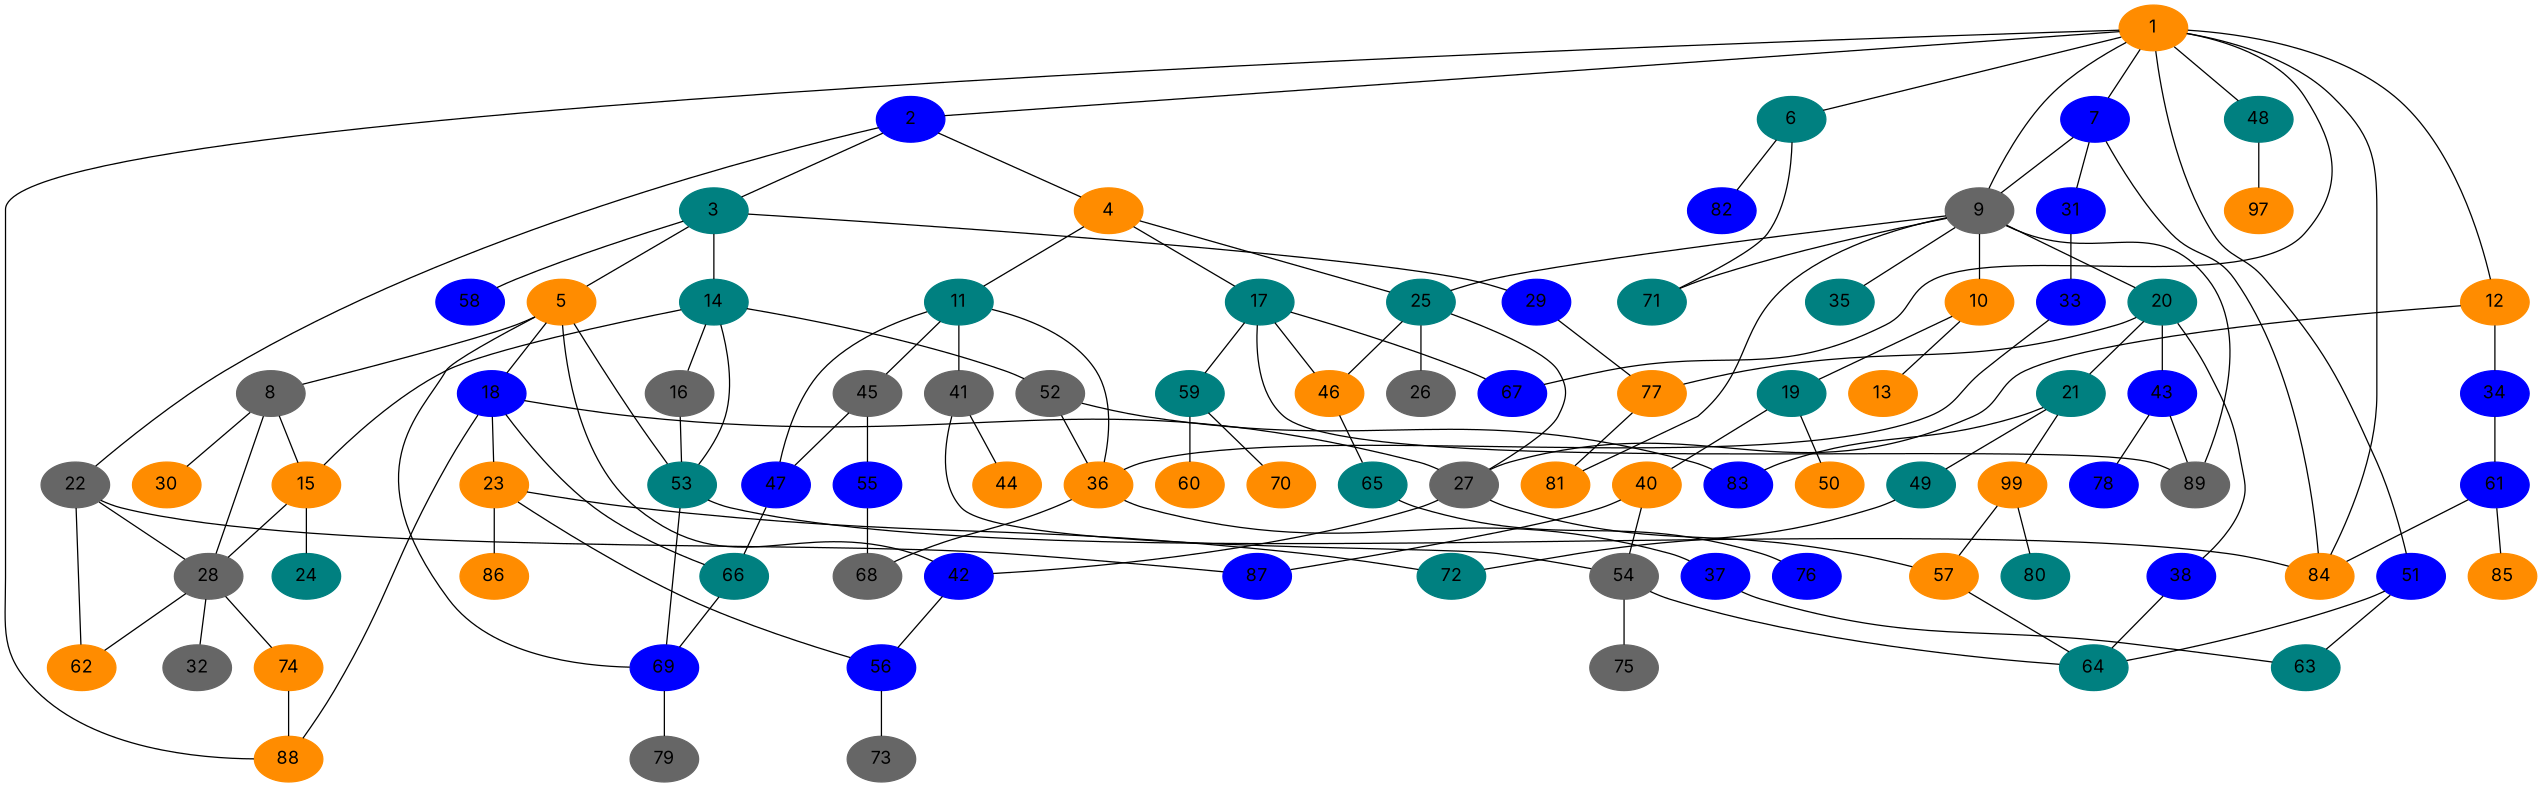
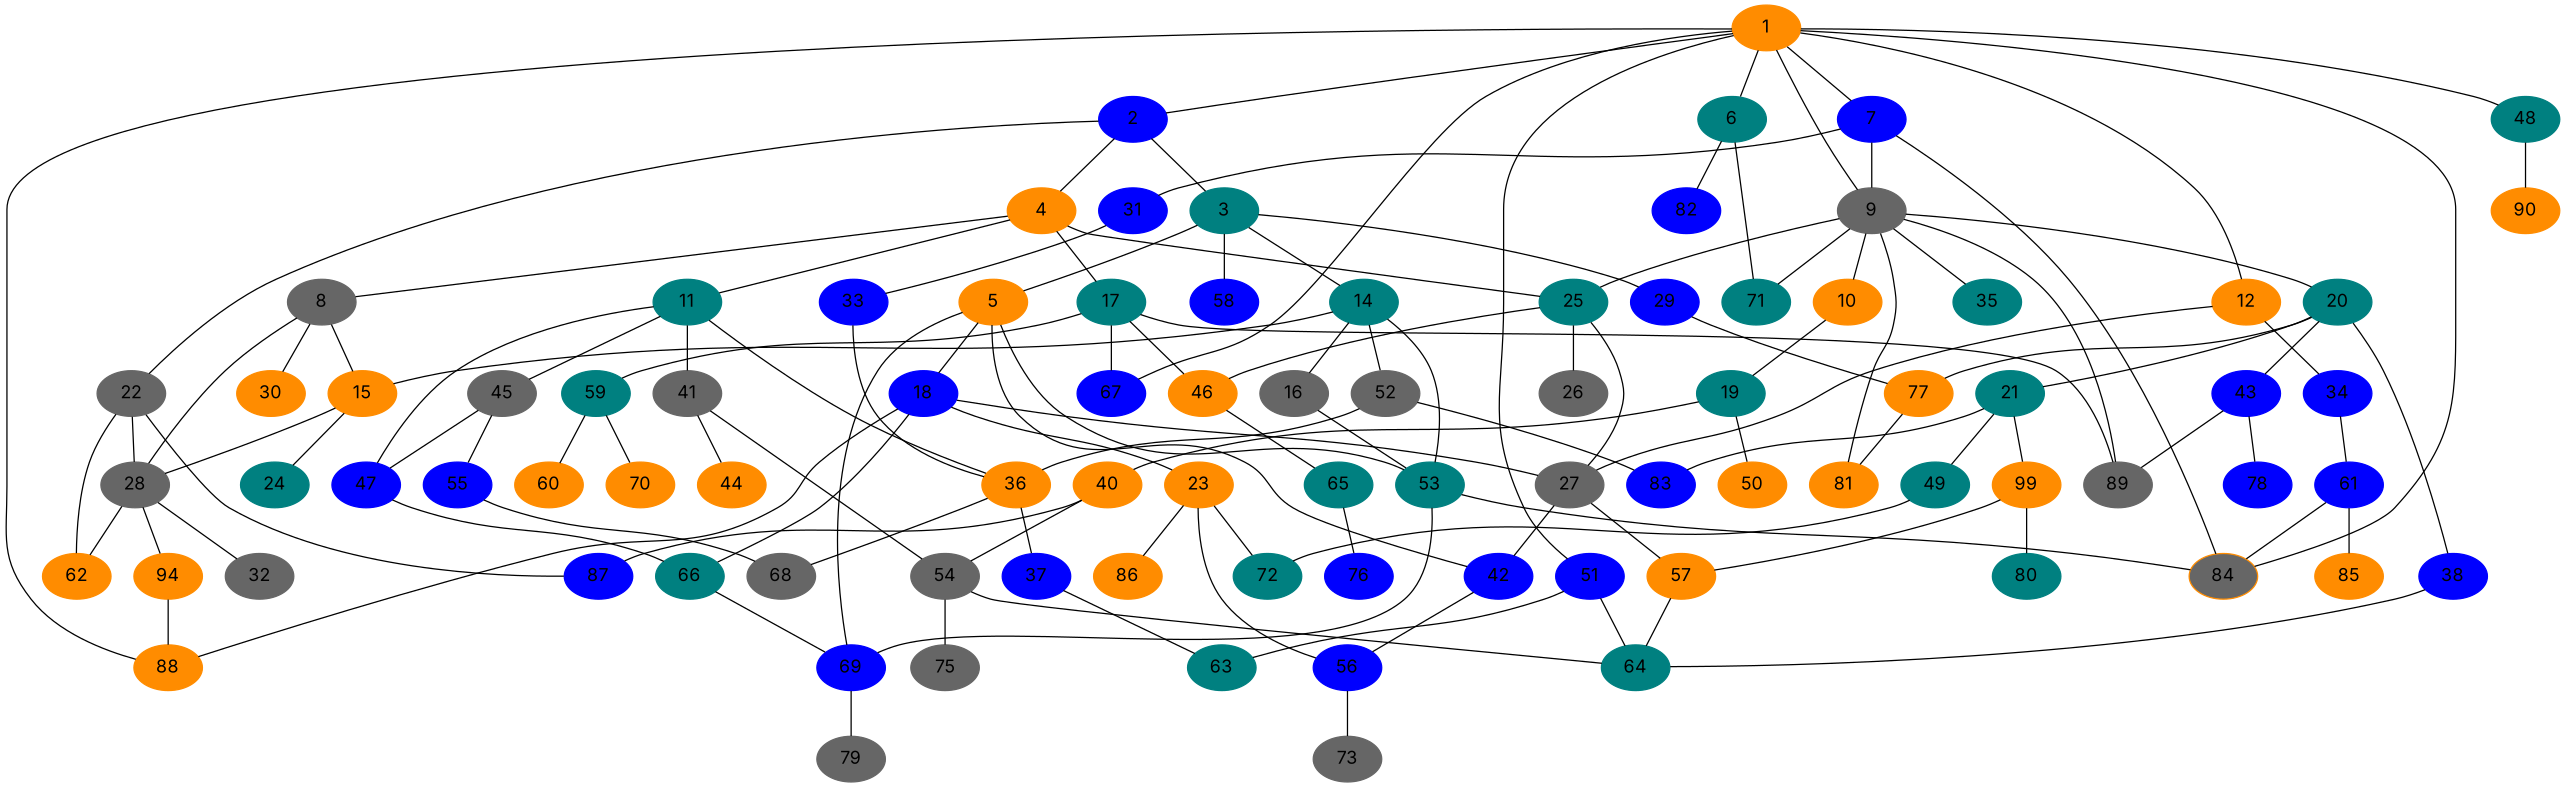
  graph {
    fontname=Inter
    node [color=darkorange fontname=Inter style=filled]
    edge [fontname=Inter]
    2 [color=blue]
    1
    6 [color=teal]
    7 [color=blue]
    9 [color=gray40]
    12
    48 [color=teal]
    51 [color=blue]
    67 [color=blue]
-   84
+   84 [fillcolor=gray40]
    88
    3 [color=teal]
    4
    22 [color=gray40]
    71 [color=teal]
    82 [color=blue]
    31 [color=blue]
    25 [color=teal]
    10
    20 [color=teal]
    35 [color=teal]
    81
    89 [color=gray40]
    27 [color=gray40]
    34 [color=blue]
-   90 [label=97]
+   90
    63 [color=teal]
    64 [color=teal]
-   74
+   74 [label=94]
    5
    14 [color=teal]
    29 [color=blue]
    58 [color=blue]
    8 [color=gray40]
    11 [color=teal]
    17 [color=teal]
    28 [color=gray40]
    62
    87 [color=blue]
    18 [color=blue]
    42 [color=blue]
    53 [color=teal]
    69 [color=blue]
    15
    16 [color=gray40]
    52 [color=gray40]
    77
    30
    36
    41 [color=gray40]
    45 [color=gray40]
    47 [color=blue]
    46
    59 [color=teal]
    26 [color=gray40]
    23
    66 [color=teal]
    56 [color=blue]
    79 [color=gray40]
    33 [color=blue]
    24 [color=teal]
    32 [color=gray40]
-   13
    19 [color=teal]
    21 [color=teal]
    38 [color=blue]
    43 [color=blue]
    40
    50
    37 [color=blue]
    68 [color=gray40]
    54 [color=gray40]
    44
    55 [color=blue]
    57
    61 [color=blue]
    83 [color=blue]
    65 [color=teal]
    60
    70
    72 [color=teal]
    86
    n83 [label=99]
    49 [color=teal]
    78 [color=blue]
    80 [color=teal]
    73 [color=gray40]
    85
    75 [color=gray40]
    76 [color=blue]
    2 -- 3
    2 -- 4
    2 -- 22
    1 -- 2
    1 -- 6
    1 -- 7
    1 -- 9
    1 -- 12
    1 -- 48
    1 -- 51
    1 -- 67
    1 -- 84
    1 -- 88
    6 -- 71
    6 -- 82
    7 -- 9
    7 -- 84
    7 -- 31
    9 -- 71
    9 -- 25
    9 -- 10
    9 -- 20
    9 -- 35
    9 -- 81
    9 -- 89
    12 -- 27
    12 -- 34
    48 -- 90
    51 -- 63
    51 -- 64
    3 -- 5
    3 -- 14
    3 -- 29
    3 -- 58
    4 -- 25
-   5 -- 8
+   4 -- 8
    4 -- 11
    4 -- 17
    22 -- 28
    22 -- 62
    22 -- 87
    31 -- 33
    25 -- 27
    25 -- 46
    25 -- 26
-   10 -- 13
    10 -- 19
    20 -- 77
    20 -- 21
    20 -- 38
    20 -- 43
    27 -- 42
    27 -- 57
    34 -- 61
    74 -- 88
    5 -- 18
    5 -- 42
    5 -- 53
    5 -- 69
    14 -- 53
    14 -- 15
    14 -- 16
    14 -- 52
    29 -- 77
    8 -- 28
    8 -- 15
    8 -- 30
    11 -- 36
    11 -- 41
    11 -- 45
    11 -- 47
    17 -- 67
    17 -- 89
    17 -- 46
    17 -- 59
    28 -- 74
    28 -- 62
    28 -- 32
    18 -- 88
    18 -- 27
    18 -- 23
    18 -- 66
    42 -- 56
    53 -- 84
    53 -- 69
    69 -- 79
    15 -- 28
    15 -- 24
    16 -- 53
    52 -- 36
    52 -- 83
    77 -- 81
    36 -- 37
    36 -- 68
    41 -- 54
    41 -- 44
    45 -- 47
    45 -- 55
    47 -- 66
    46 -- 65
    59 -- 60
    59 -- 70
    23 -- 56
    23 -- 72
    23 -- 86
    66 -- 69
    56 -- 73
    33 -- 36
    19 -- 40
    19 -- 50
    21 -- 83
    21 -- n83
    21 -- 49
    38 -- 64
    43 -- 89
    43 -- 78
    40 -- 87
    40 -- 54
    37 -- 63
    54 -- 64
    54 -- 75
    55 -- 68
    57 -- 64
    61 -- 84
    61 -- 85
    65 -- 76
    n83 -- 57
    n83 -- 80
    49 -- 72
  }
